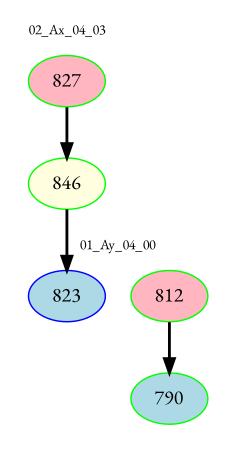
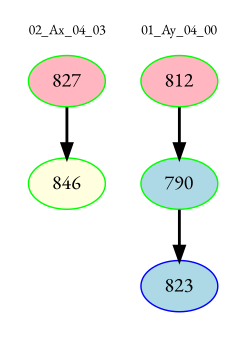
  digraph {
    fontname="EB Garamond"
    node [color=green fillcolor=lightpink fontname="EB Garamond" style=filled]
    edge [color=black fontname="EB Garamond" style=bold]
    n1 [label=827]
    n2 [fillcolor=lightyellow label=846]
    n3 [label=812]
    n4 [fillcolor=lightblue label=790]
    n5 [color=blue fillcolor=lightblue label=823]
    subgraph cluster_1 {
      color=white
      fontsize=10
      label="02_Ax_04_03"
      n1
      n2
    }
    subgraph cluster_2 {
      color=white
      fontsize=10
      label="01_Ay_04_00"
      n3
      n4
      n5
    }
    n1 -> n2
    n3 -> n4
-   n2 -> n5
+   n4 -> n5
  }
